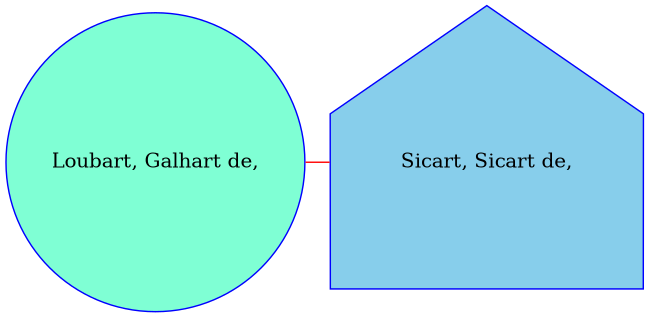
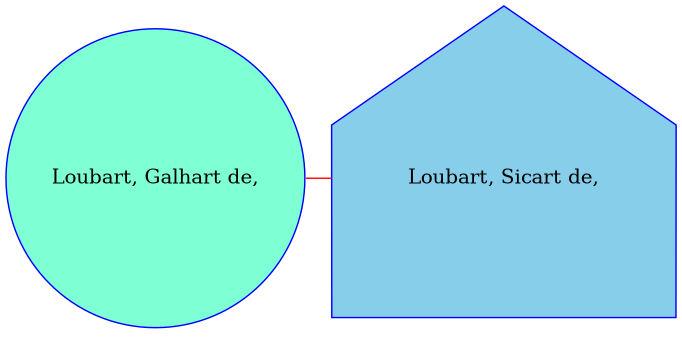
  digraph {
    node [color=blue regular=1 style=filled]
    n1 [label="Loubart, Galhart de," shape=circle fillcolor=aquamarine]
-   n2 [label="Sicart, Sicart de," shape=house fillcolor=skyblue]
+   n2 [label="Loubart, Sicart de," shape=house fillcolor=skyblue]
    subgraph sub_1 {
      rank=same
      n1
      n2
    }
    n1 -> n2 [dir=none color=red]
  }
